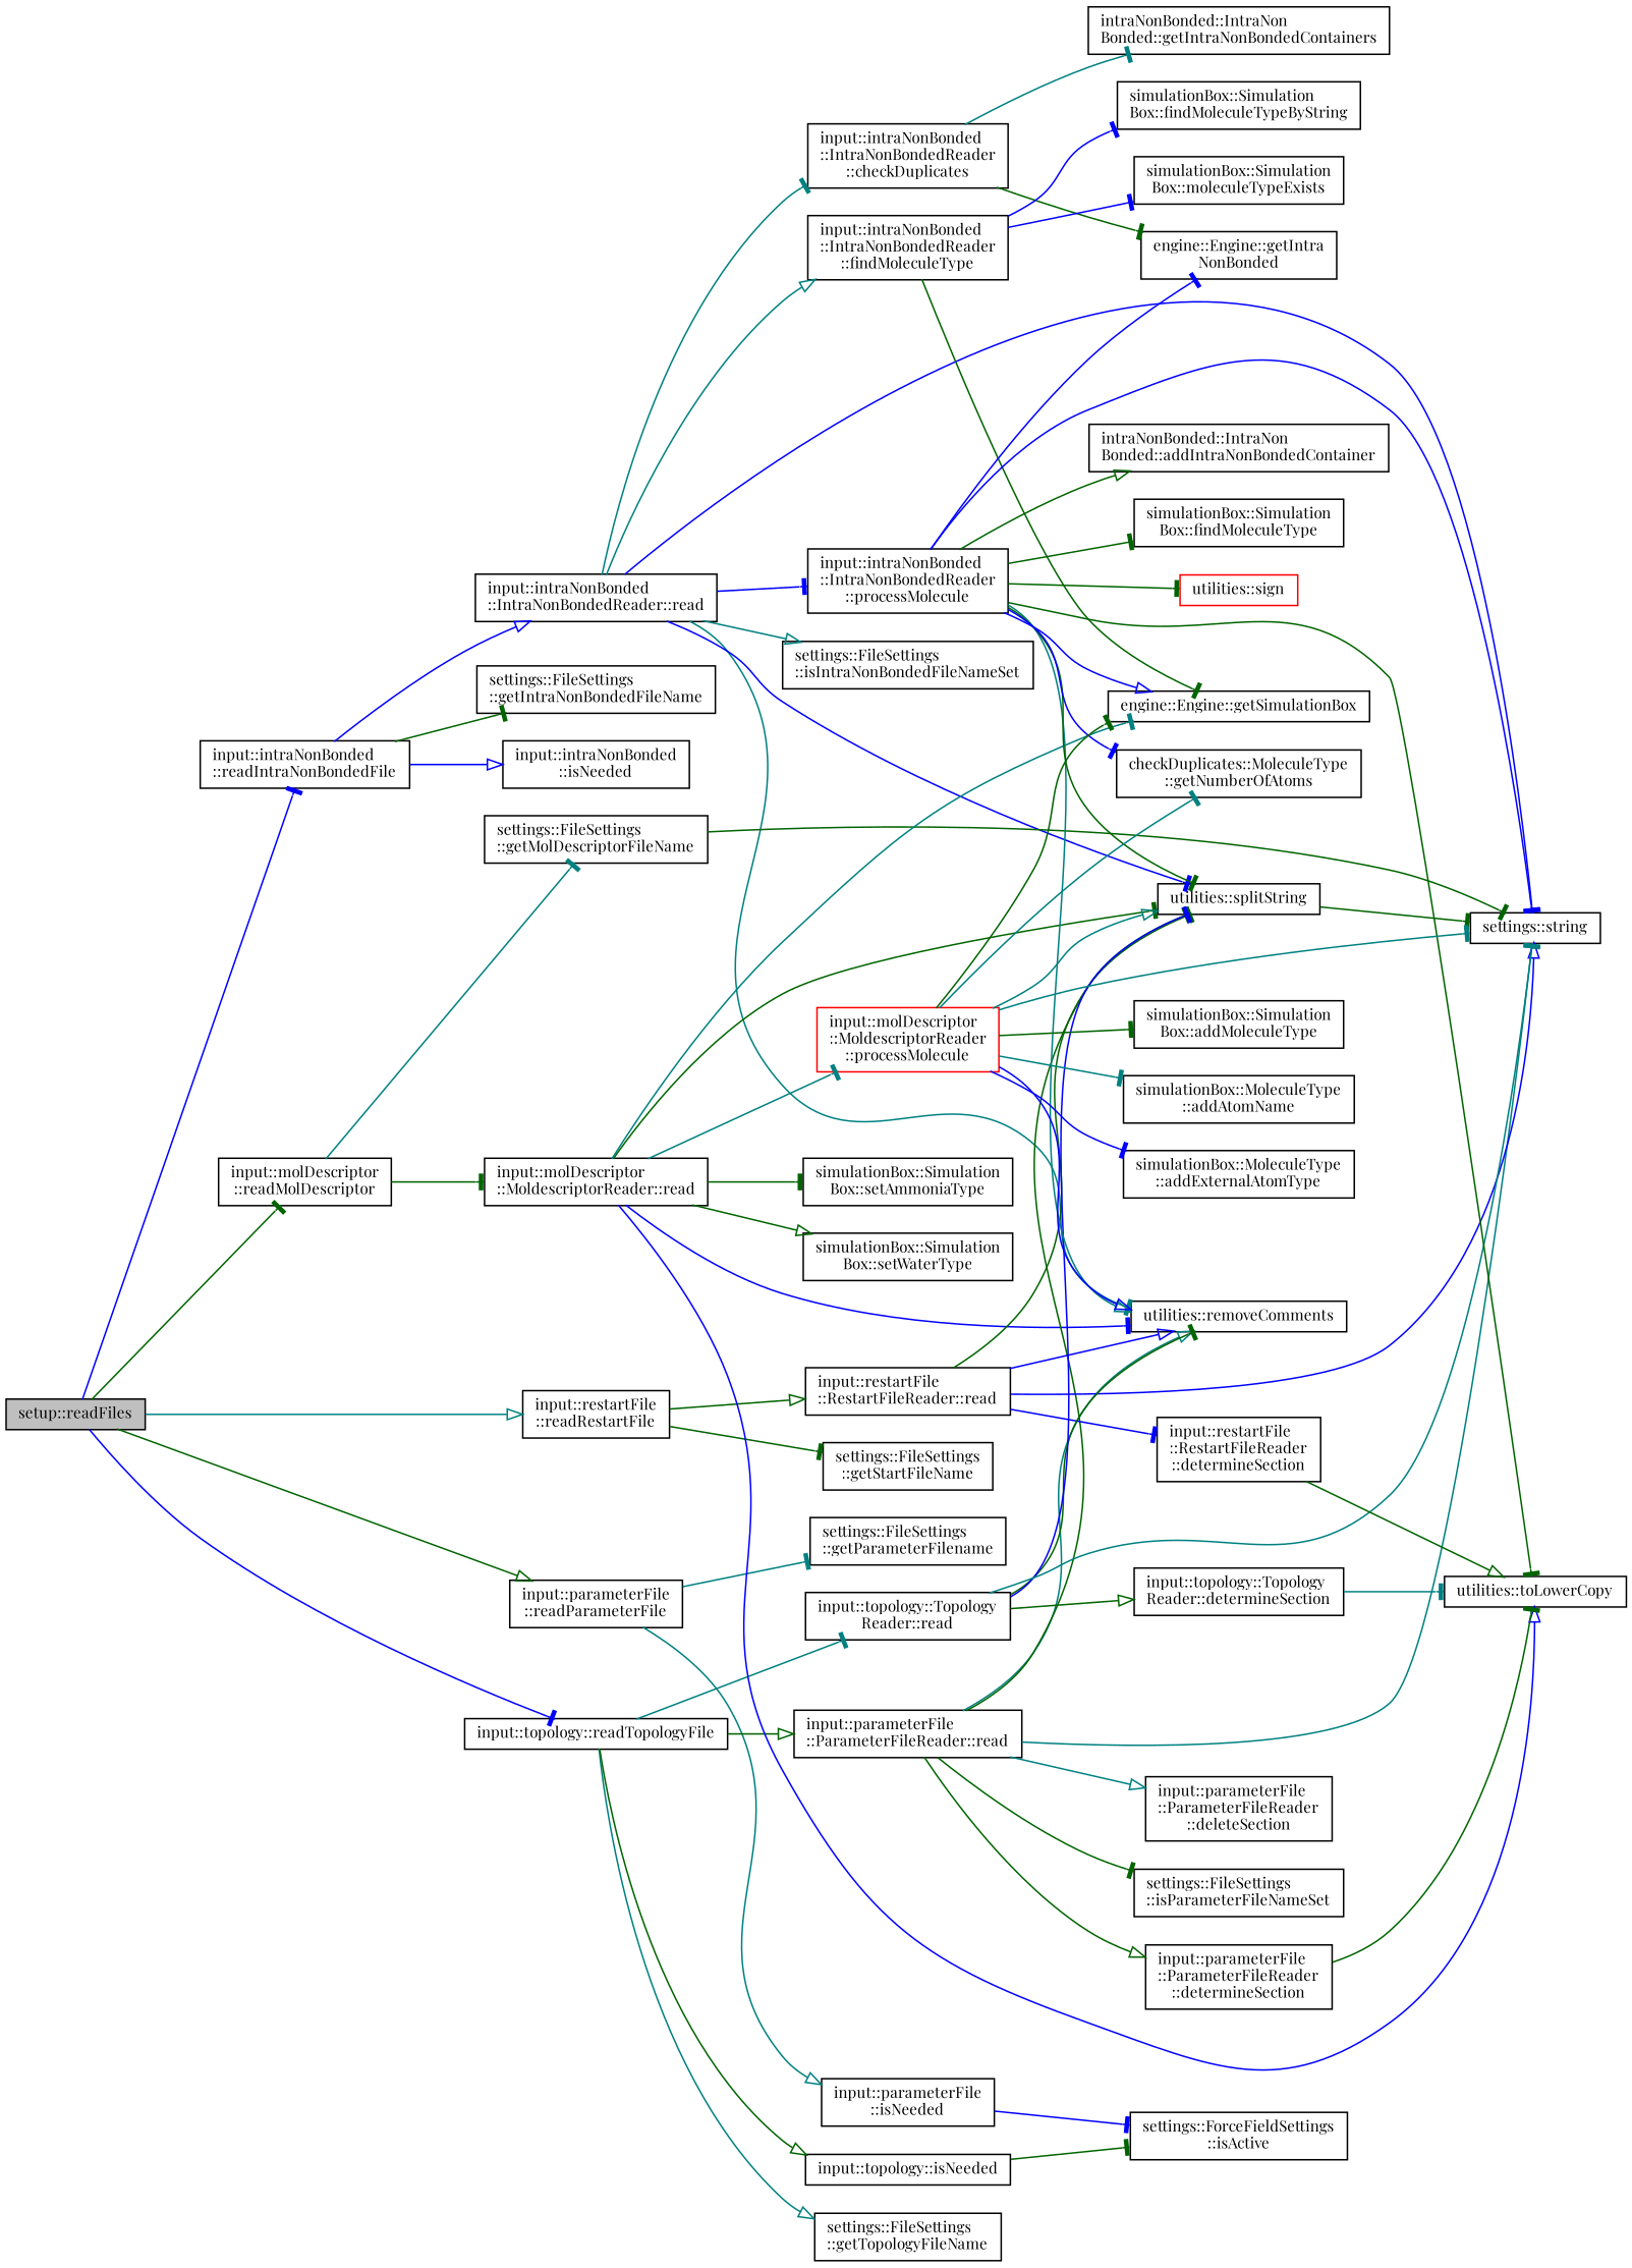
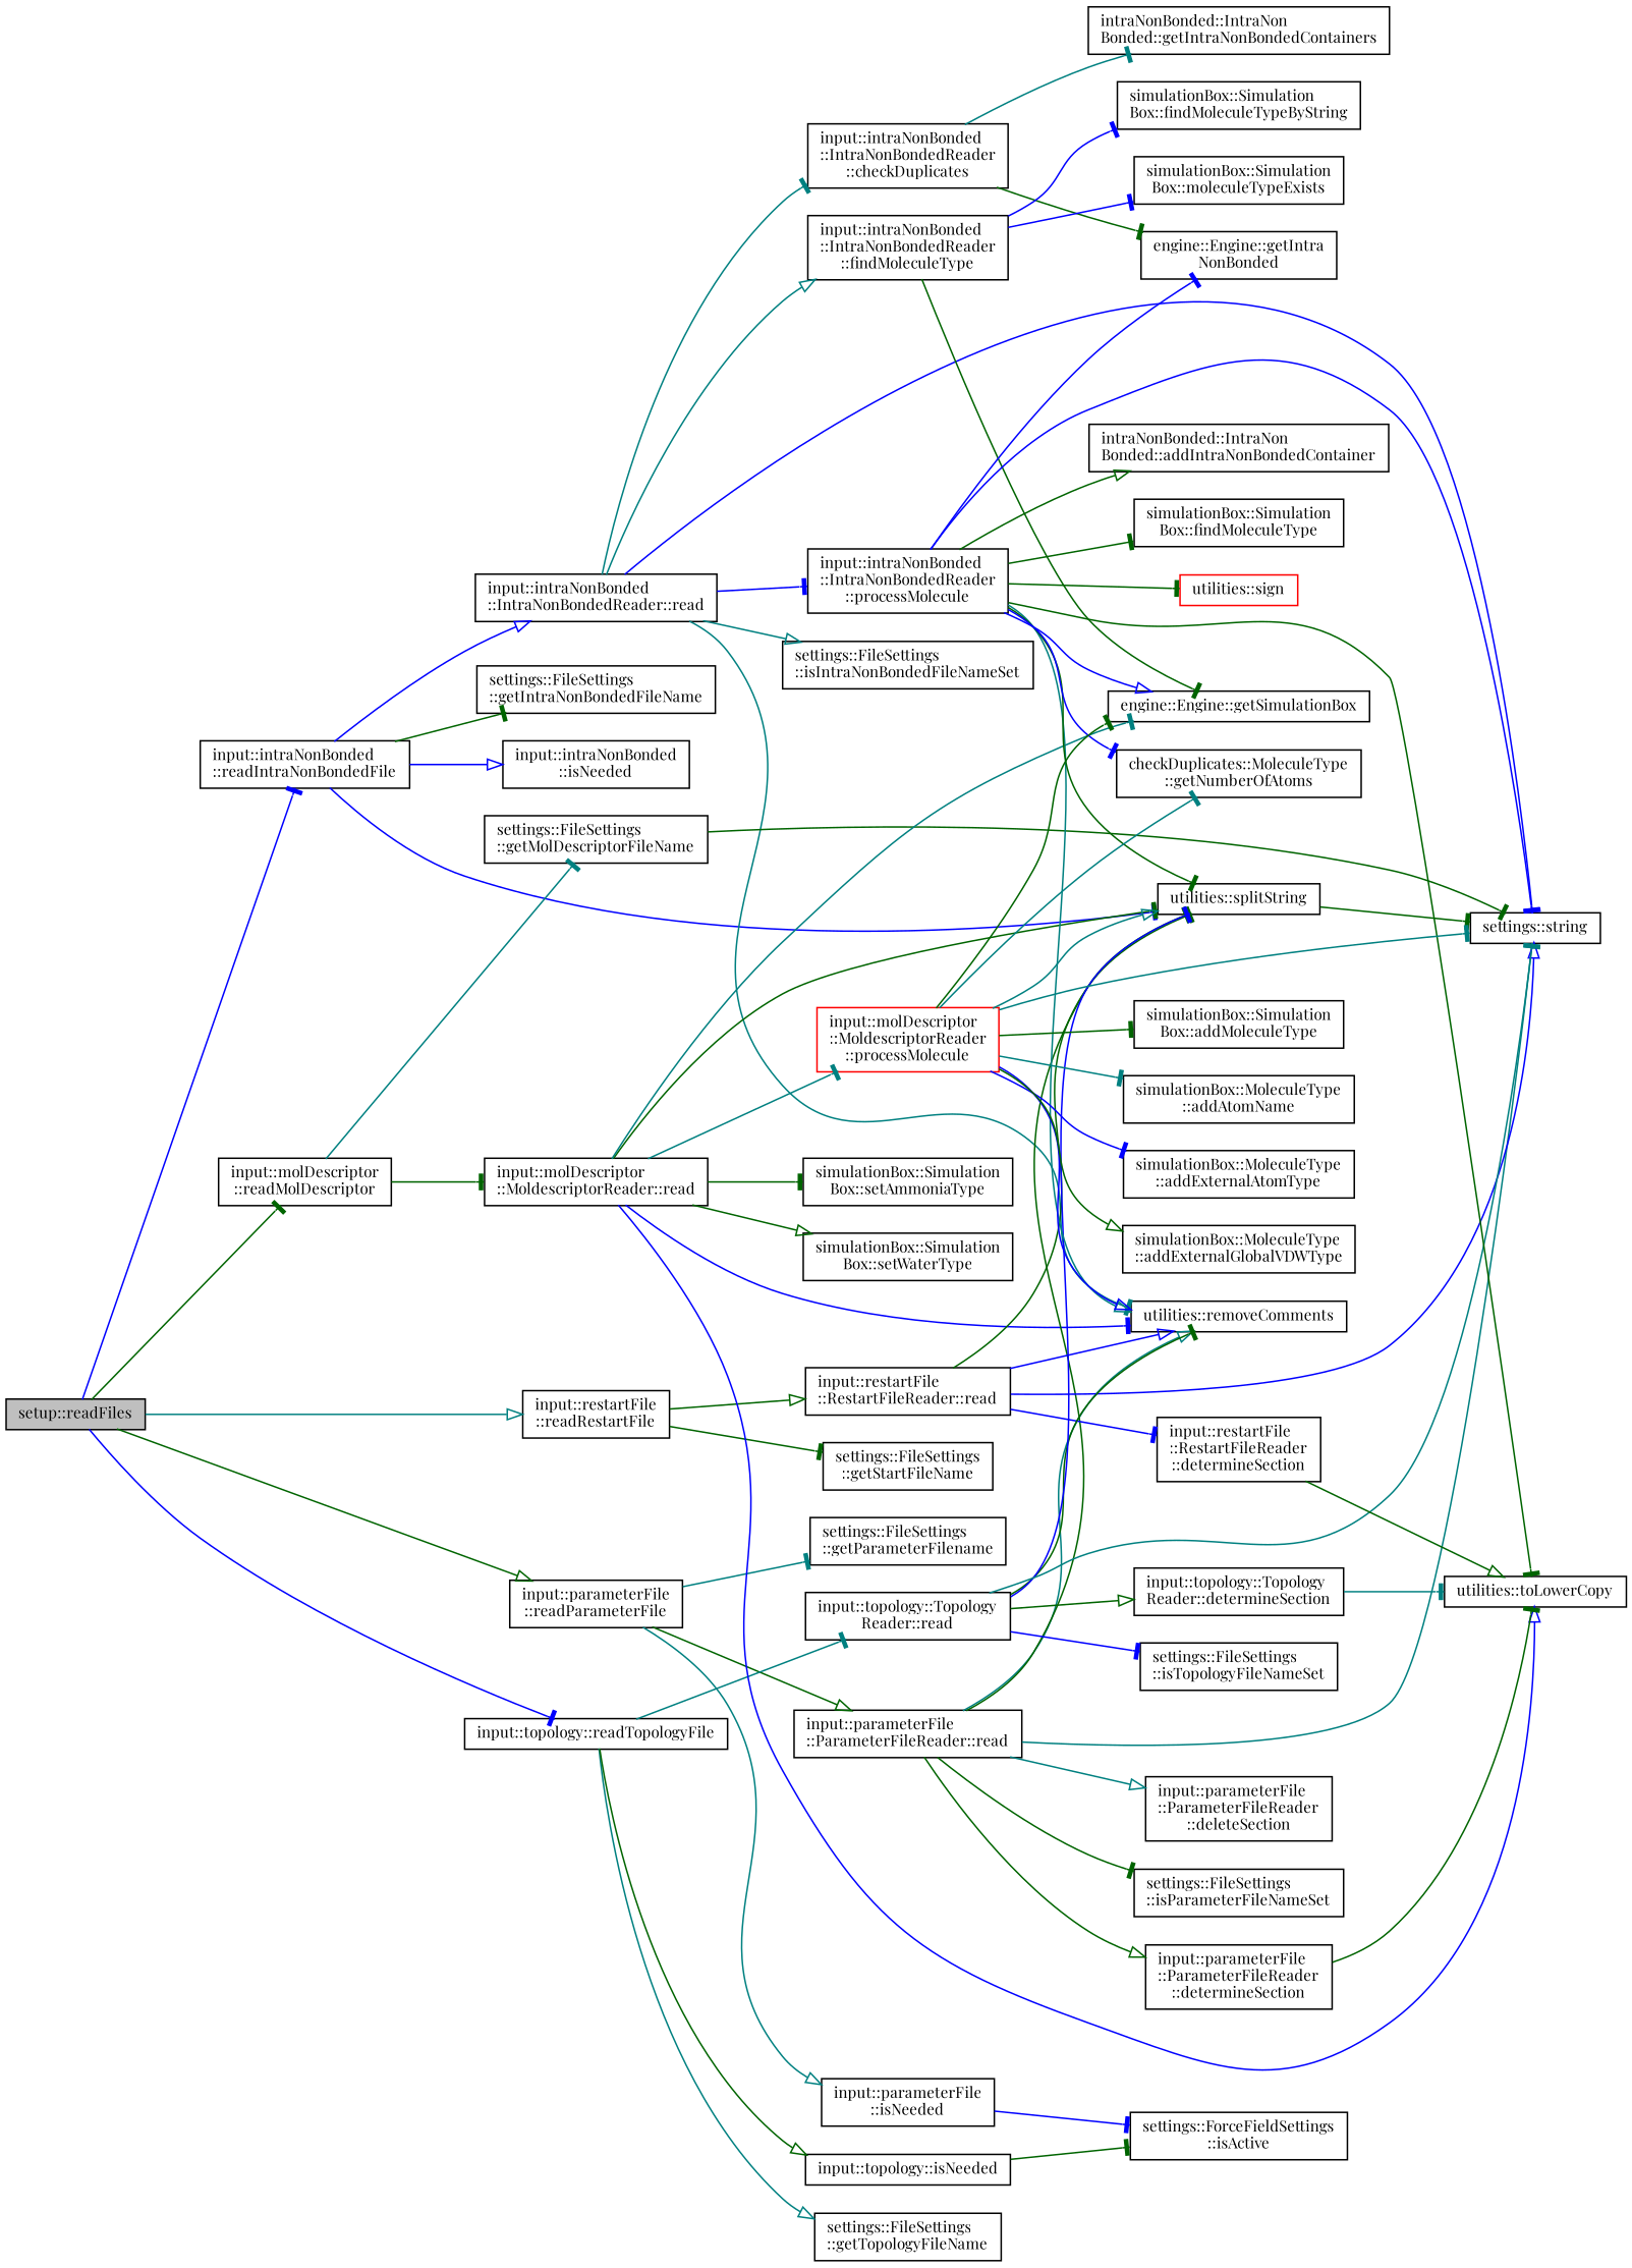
  digraph {
    fontname="Playfair Display"
    rankdir=LR
    node [color=black fillcolor=white fontname="Playfair Display" fontsize=10 shape=record style=filled]
    edge [arrowhead=tee color=darkgreen fontname="Playfair Display" fontsize=10 labelfontname=Helvetica labelfontsize=10 style=solid]
    n1 [fillcolor=grey75 fontcolor=black height=0.2 label="setup::readFiles" width=0.4]
    n2 [height=0.2 label="input::intraNonBonded\l::readIntraNonBondedFile" width=0.4]
    n3 [height=0.2 label="input::molDescriptor\l::readMolDescriptor" width=0.4]
    n4 [height=0.2 label="input::parameterFile\l::readParameterFile" width=0.4]
    n5 [height=0.2 label="input::restartFile\l::readRestartFile" width=0.4]
    n6 [height=0.2 label="input::topology::readTopologyFile" width=0.4]
    n7 [height=0.2 label="settings::FileSettings\l::getIntraNonBondedFileName" width=0.4]
    n8 [height=0.2 label="input::intraNonBonded\l::isNeeded" width=0.4]
    n9 [height=0.2 label="input::intraNonBonded\l::IntraNonBondedReader::read" width=0.4]
    n10 [height=0.2 label="settings::FileSettings\l::getMolDescriptorFileName" width=0.4]
    n11 [height=0.2 label="input::molDescriptor\l::MoldescriptorReader::read" width=0.4]
    n12 [height=0.2 label="settings::FileSettings\l::getParameterFilename" width=0.4]
    n13 [height=0.2 label="input::parameterFile\l::isNeeded" width=0.4]
    n14 [height=0.2 label="input::parameterFile\l::ParameterFileReader::read" width=0.4]
    n15 [height=0.2 label="settings::FileSettings\l::getStartFileName" width=0.4]
    n16 [height=0.2 label="input::restartFile\l::RestartFileReader::read" width=0.4]
    n17 [height=0.2 label="settings::FileSettings\l::getTopologyFileName" width=0.4]
    n18 [height=0.2 label="input::topology::isNeeded" width=0.4]
    n19 [height=0.2 label="input::topology::Topology\lReader::read" width=0.4]
    n20 [height=0.2 label="input::intraNonBonded\l::IntraNonBondedReader\l::checkDuplicates" width=0.4]
    n21 [height=0.2 label="input::intraNonBonded\l::IntraNonBondedReader\l::findMoleculeType" width=0.4]
    n22 [height=0.2 label="settings::FileSettings\l::isIntraNonBondedFileNameSet" width=0.4]
    n23 [height=0.2 label="input::intraNonBonded\l::IntraNonBondedReader\l::processMolecule" width=0.4]
    n24 [height=0.2 label="utilities::removeComments" width=0.4]
    n25 [height=0.2 label="utilities::splitString" width=0.4]
    n26 [height=0.2 label="settings::string" width=0.4]
    n27 [height=0.2 label="engine::Engine::getIntra\lNonBonded" width=0.4]
    n28 [height=0.2 label="intraNonBonded::IntraNon\lBonded::getIntraNonBondedContainers" width=0.4]
    n29 [height=0.2 label="simulationBox::Simulation\lBox::findMoleculeTypeByString" width=0.4]
    n30 [height=0.2 label="engine::Engine::getSimulationBox" width=0.4]
    n31 [height=0.2 label="simulationBox::Simulation\lBox::moleculeTypeExists" width=0.4]
    n32 [height=0.2 label="intraNonBonded::IntraNon\lBonded::addIntraNonBondedContainer" width=0.4]
    n33 [height=0.2 label="simulationBox::Simulation\lBox::findMoleculeType" width=0.4]
    n34 [height=0.2 label="checkDuplicates::MoleculeType\l::getNumberOfAtoms" width=0.4]
    n35 [color=red height=0.2 label="utilities::sign" width=0.4]
    n36 [height=0.2 label="utilities::toLowerCopy" width=0.4]
    n37 [color=red height=0.2 label="input::molDescriptor\l::MoldescriptorReader\l::processMolecule" width=0.4]
    n38 [height=0.2 label="simulationBox::Simulation\lBox::setAmmoniaType" width=0.4]
    n39 [height=0.2 label="simulationBox::Simulation\lBox::setWaterType" width=0.4]
    n40 [height=0.2 label="simulationBox::MoleculeType\l::addAtomName" width=0.4]
    n41 [height=0.2 label="simulationBox::MoleculeType\l::addExternalAtomType" width=0.4]
+   n42 [height=0.2 label="simulationBox::MoleculeType\l::addExternalGlobalVDWType" width=0.4]
    n43 [height=0.2 label="simulationBox::Simulation\lBox::addMoleculeType" width=0.4]
    n44 [height=0.2 label="settings::ForceFieldSettings\l::isActive" width=0.4]
    n45 [height=0.2 label="input::parameterFile\l::ParameterFileReader\l::deleteSection" width=0.4]
    n46 [height=0.2 label="input::parameterFile\l::ParameterFileReader\l::determineSection" width=0.4]
    n47 [height=0.2 label="settings::FileSettings\l::isParameterFileNameSet" width=0.4]
    n48 [height=0.2 label="input::restartFile\l::RestartFileReader\l::determineSection" width=0.4]
    n49 [height=0.2 label="input::topology::Topology\lReader::determineSection" width=0.4]
+   n50 [height=0.2 label="settings::FileSettings\l::isTopologyFileNameSet" width=0.4]
    n1 -> n2 [color=blue]
    n1 -> n3
    n1 -> n4 [arrowhead=onormal]
    n1 -> n5 [arrowhead=onormal color=teal]
    n1 -> n6 [color=blue]
    n2 -> n7
    n2 -> n8 [arrowhead=onormal color=blue]
    n2 -> n9 [arrowhead=onormal color=blue]
    n3 -> n10 [color=teal]
    n3 -> n11
    n4 -> n12 [color=teal]
    n4 -> n13 [arrowhead=onormal color=teal]
-   n6 -> n14 [arrowhead=onormal]
+   n4 -> n14 [arrowhead=onormal]
    n5 -> n15
    n5 -> n16 [arrowhead=onormal]
    n6 -> n17 [arrowhead=onormal color=teal]
    n6 -> n18 [arrowhead=onormal]
    n6 -> n19 [color=teal]
    n9 -> n20 [color=teal]
    n9 -> n21 [arrowhead=onormal color=teal]
    n9 -> n22 [arrowhead=onormal color=teal]
    n9 -> n23 [color=blue]
    n9 -> n24 [color=teal]
-   n9 -> n25 [color=blue]
+   n2 -> n25 [color=blue]
    n9 -> n26 [color=blue]
    n10 -> n26
    n11 -> n24 [color=blue]
    n11 -> n25
    n11 -> n30 [color=teal]
    n11 -> n36 [arrowhead=onormal color=blue]
    n11 -> n37 [color=teal]
    n11 -> n38
    n11 -> n39 [arrowhead=onormal]
    n13 -> n44 [color=blue]
    n14 -> n24 [arrowhead=onormal color=teal]
    n14 -> n25
    n14 -> n26 [color=teal]
    n14 -> n45 [arrowhead=onormal color=teal]
    n14 -> n46 [arrowhead=onormal]
    n14 -> n47
    n16 -> n24 [arrowhead=onormal color=blue]
    n16 -> n25
    n16 -> n26 [arrowhead=onormal color=blue]
    n16 -> n48 [color=blue]
    n18 -> n44
    n19 -> n24
    n19 -> n25 [color=blue]
    n19 -> n26 [color=teal]
    n19 -> n49 [arrowhead=onormal]
+   n19 -> n50 [color=blue]
    n20 -> n27
    n20 -> n28 [color=teal]
    n21 -> n29 [color=blue]
    n21 -> n30
    n21 -> n31 [color=blue]
    n23 -> n24 [arrowhead=onormal color=teal]
    n23 -> n25
    n23 -> n26 [color=blue]
    n23 -> n27 [color=blue]
    n23 -> n30 [arrowhead=onormal color=blue]
    n23 -> n32 [arrowhead=onormal]
    n23 -> n33
    n23 -> n34 [color=blue]
    n23 -> n35
    n23 -> n36
    n25 -> n26
    n37 -> n24 [arrowhead=onormal color=blue]
    n37 -> n25 [arrowhead=onormal color=teal]
    n37 -> n26 [color=teal]
    n37 -> n30
    n37 -> n34 [color=teal]
    n37 -> n40 [color=teal]
    n37 -> n41 [color=blue]
+   n37 -> n42 [arrowhead=onormal]
    n37 -> n43
    n46 -> n36
    n48 -> n36 [arrowhead=onormal]
    n49 -> n36 [color=teal]
  }
